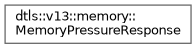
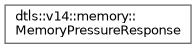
  digraph {
    rankdir=TB
-   n1 [color=grey40 fillcolor=white fontname=Helvetica fontsize=10 height=0.2 label="dtls::v13::memory::\lMemoryPressureResponse" shape=box style=filled width=0.4]
+   n1 [color=grey40 fillcolor=white fontname=Helvetica fontsize=10 height=0.2 label="dtls::v14::memory::\lMemoryPressureResponse" shape=box style=filled width=0.4]
  }
